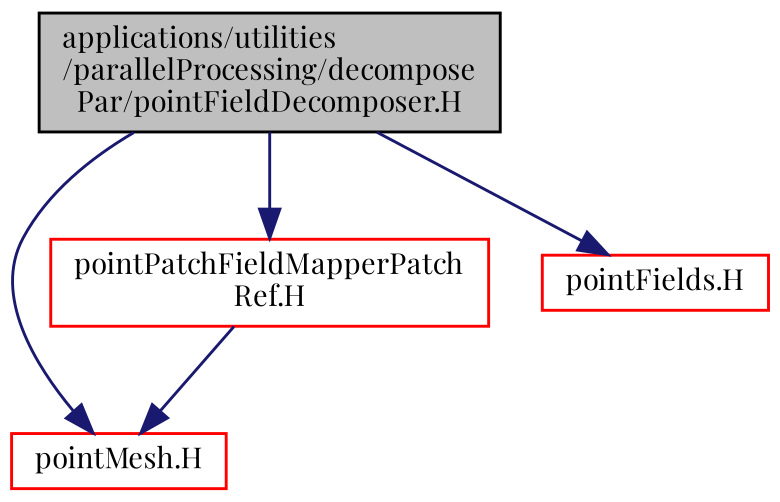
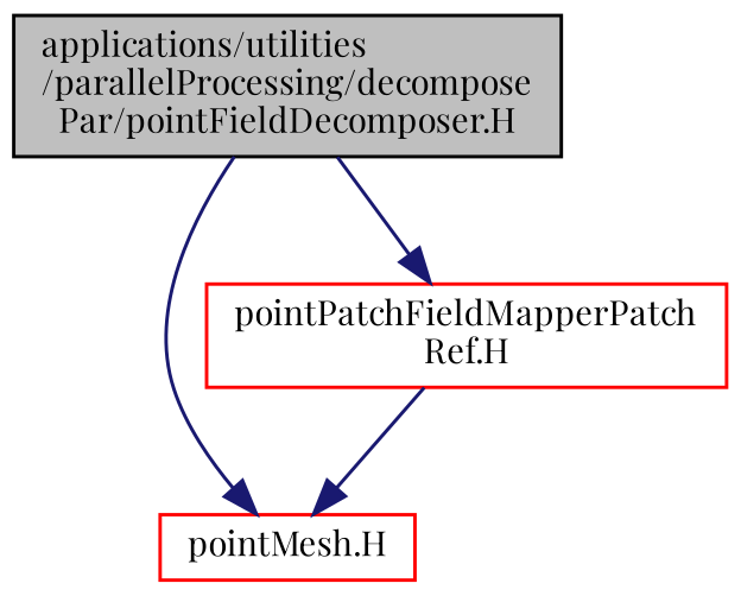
  digraph {
    fontname="Playfair Display"
    node [color=red fontname="Playfair Display" fontsize=10 shape=record]
    edge [color=midnightblue fontname="Playfair Display" fontsize=10 labelfontname=Helvetica labelfontsize=10 style=solid]
    n1 [color=black fillcolor=grey75 fontcolor=black height=0.2 label="applications/utilities\l/parallelProcessing/decompose\lPar/pointFieldDecomposer.H" style=filled width=0.4]
    n2 [height=0.2 label="pointMesh.H" width=0.4]
    n3 [height=0.2 label="pointPatchFieldMapperPatch\lRef.H" width=0.4]
-   n4 [height=0.2 label="pointFields.H" width=0.4]
    n1 -> n2
    n1 -> n3
-   n1 -> n4
    n3 -> n2
  }
